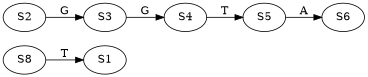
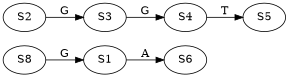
  strict digraph {
    rankdir=LR
    n1 [label=S8]
    S1
    S2
    S3
    S4
    S5
    S6
-   n1 -> S1 [label=T]
+   n1 -> S1 [label=G]
    S2 -> S3 [label=G]
    S3 -> S4 [label=G]
    S4 -> S5 [label=T]
-   S5 -> S6 [label=A]
+   S1 -> S6 [label=A]
  }
